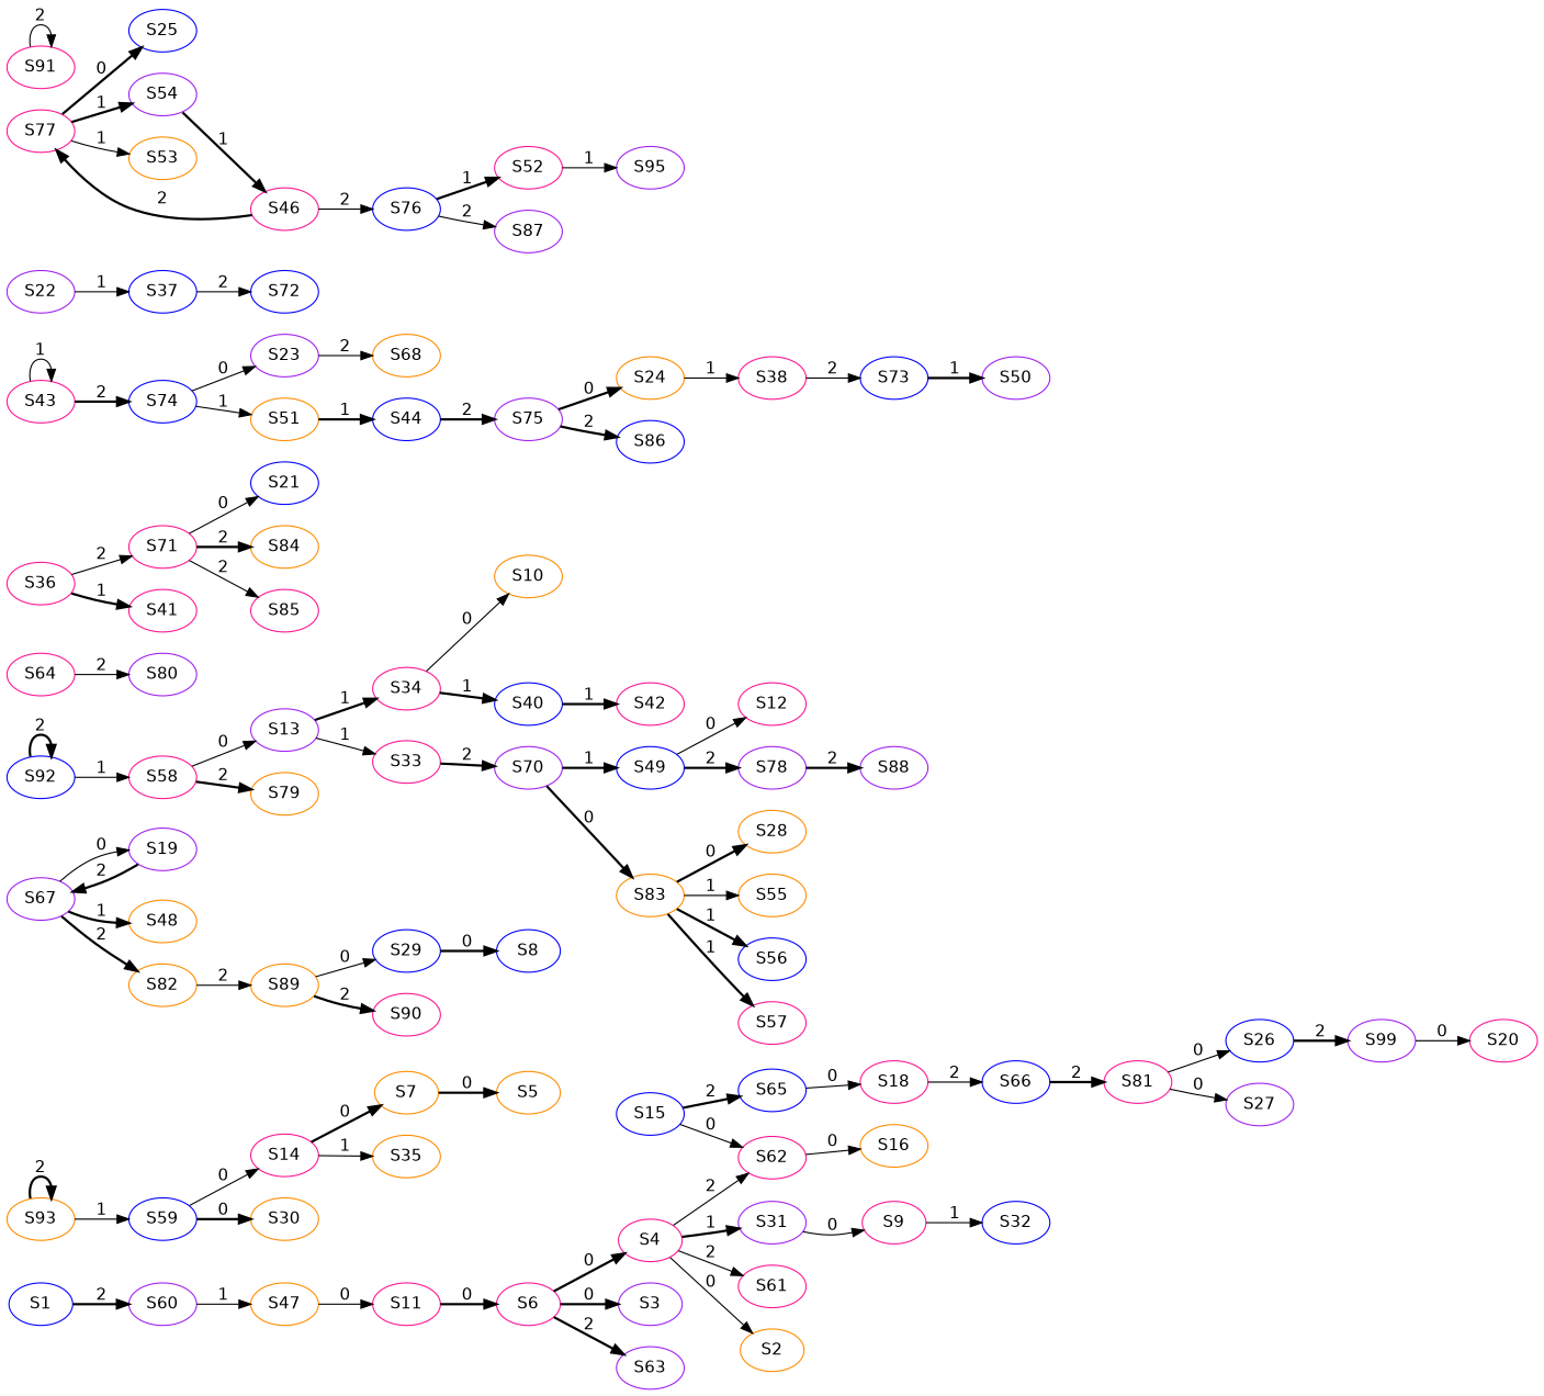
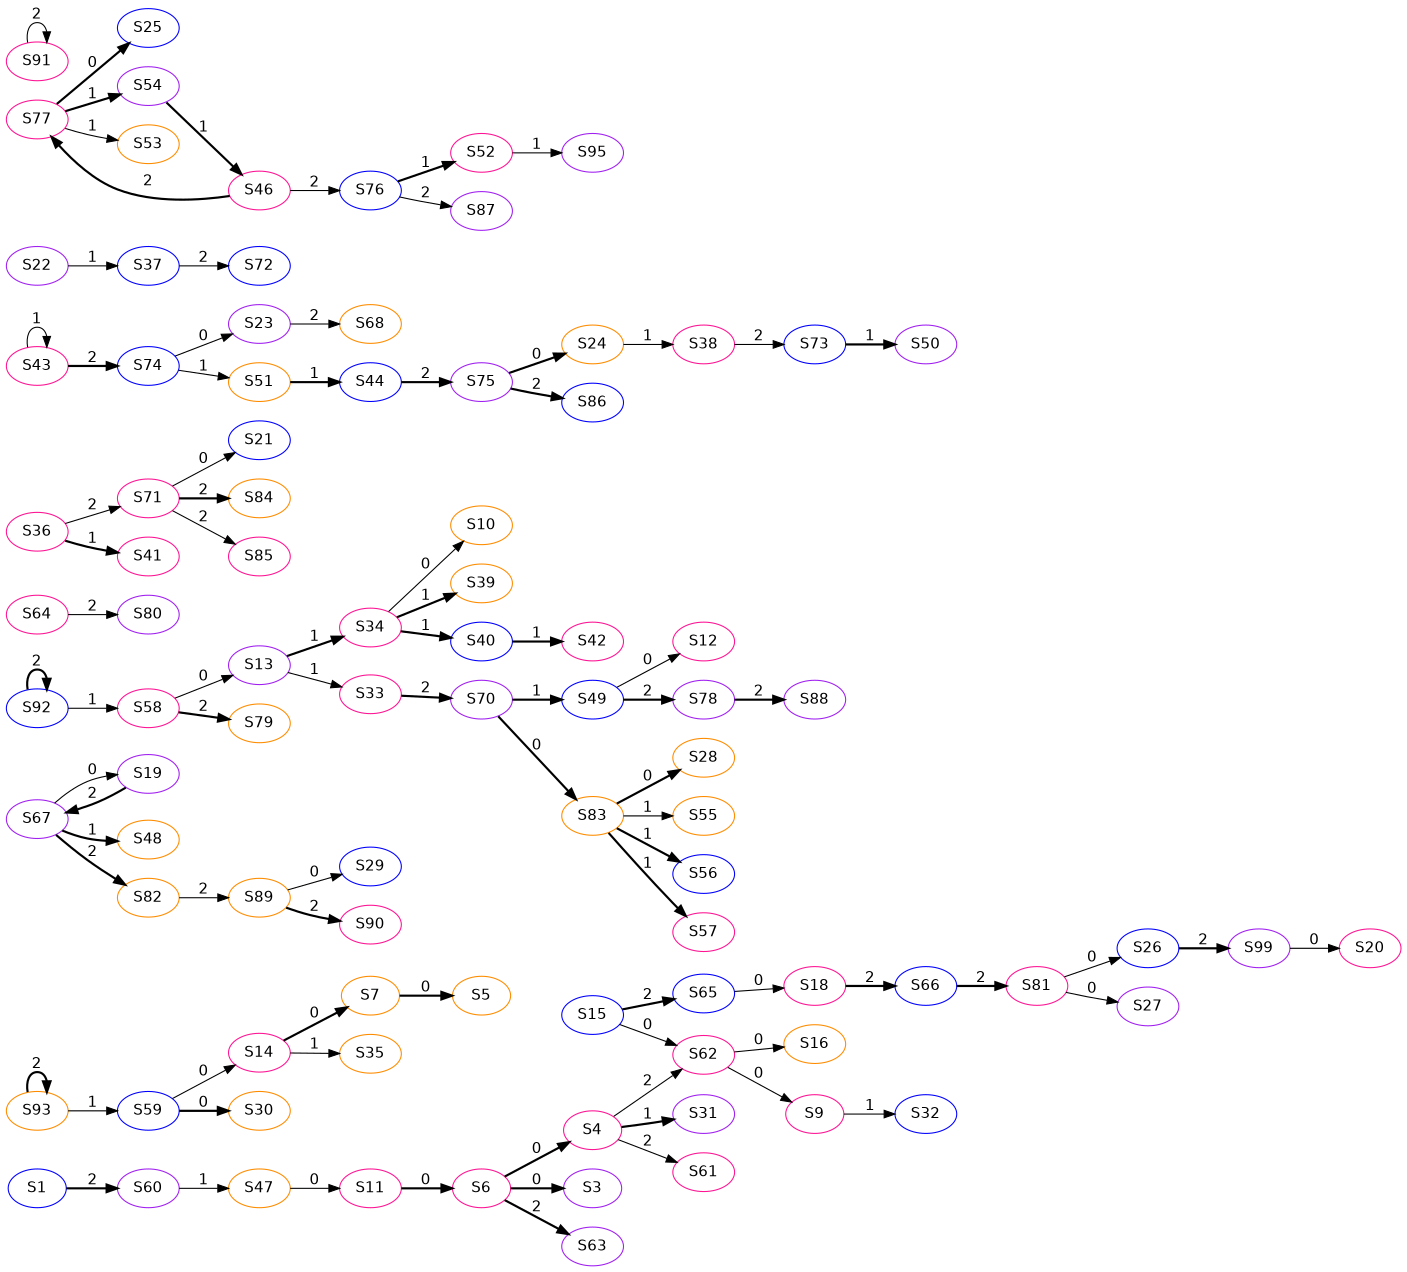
  strict digraph {
    fontname="DejaVu Sans"
    rankdir=LR
    node [color=deeppink fontname="DejaVu Sans"]
    edge [fontname="DejaVu Sans" style=bold]
-   S2 [color=darkorange]
    S4
    S31 [color=purple]
    S62
    S61
    S9
    S16 [color=darkorange]
    S6
    S3 [color=purple]
    S63 [color=purple]
    S7 [color=darkorange]
    S5 [color=darkorange]
    S11
    S14
    S35 [color=darkorange]
    S29 [color=blue]
-   S8 [color=blue]
    S32 [color=blue]
    S10 [color=darkorange]
    S34
+   S39 [color=darkorange]
    S40 [color=blue]
    S42
    S47 [color=darkorange]
    S49 [color=blue]
    S12
    S78 [color=purple]
    S88 [color=purple]
    S13 [color=purple]
    S58
    S79 [color=darkorange]
    S33
    S80 [color=purple]
    S64
    S70 [color=purple]
    S59 [color=blue]
    S30 [color=darkorange]
    S15 [color=blue]
    S65 [color=blue]
    S18
    S36
    S71
    S41
    S66 [color=blue]
    S81
    S67 [color=purple]
    S19 [color=purple]
    S48 [color=darkorange]
    S82 [color=darkorange]
    S89 [color=darkorange]
    n51 [color=purple label=S99]
    S20
    S21 [color=blue]
    S84 [color=darkorange]
    S85
    S74 [color=blue]
    S23 [color=purple]
    S51 [color=darkorange]
    S22 [color=purple]
    S37 [color=blue]
    S68 [color=darkorange]
    S44 [color=blue]
    S72 [color=blue]
    S75 [color=purple]
    S24 [color=darkorange]
    S86 [color=blue]
    S38
    S73 [color=blue]
    S25 [color=blue]
    S77
    S54 [color=purple]
    S53 [color=darkorange]
    S46
    S26 [color=blue]
    S27 [color=purple]
    S83 [color=darkorange]
    S28 [color=darkorange]
    S55 [color=darkorange]
    S56 [color=blue]
    S57
    S90
    S93 [color=darkorange]
    S50 [color=purple]
    S43
    n85 [color=purple label=S95]
    S52
    S76 [color=blue]
    S87 [color=purple]
    S60 [color=purple]
    S92 [color=blue]
    S1 [color=blue]
    S91
-   S4 -> S2 [label=0 style=solid]
    S4 -> S31 [label=1]
    S4 -> S62 [label=2 style=solid]
    S4 -> S61 [label=2 style=solid]
-   S31 -> S9 [label=0 style=solid]
+   S62 -> S9 [label=0 style=solid]
    S62 -> S16 [label=0 style=solid]
    S9 -> S32 [label=1 style=solid]
    S6 -> S4 [label=0]
    S6 -> S3 [label=0]
    S6 -> S63 [label=2]
    S7 -> S5 [label=0]
    S11 -> S6 [label=0]
    S14 -> S7 [label=0]
    S14 -> S35 [label=1 style=solid]
-   S29 -> S8 [label=0]
    S34 -> S10 [label=0 style=solid]
+   S34 -> S39 [label=1]
    S34 -> S40 [label=1]
    S40 -> S42 [label=1]
    S47 -> S11 [label=0 style=solid]
    S49 -> S12 [label=0 style=solid]
    S49 -> S78 [label=2]
    S78 -> S88 [label=2]
    S13 -> S34 [label=1]
    S13 -> S33 [label=1 style=solid]
    S58 -> S13 [label=0 style=solid]
    S58 -> S79 [label=2]
    S33 -> S70 [label=2]
    S64 -> S80 [label=2 style=solid]
    S70 -> S49 [label=1]
    S70 -> S83 [label=0]
    S59 -> S14 [label=0 style=solid]
    S59 -> S30 [label=0]
    S15 -> S62 [label=0 style=solid]
    S15 -> S65 [label=2]
    S65 -> S18 [label=0 style=solid]
-   S18 -> S66 [label=2 style=solid]
+   S18 -> S66 [label=2]
    S36 -> S71 [label=2 style=solid]
    S36 -> S41 [label=1]
    S71 -> S21 [label=0 style=solid]
    S71 -> S84 [label=2]
    S71 -> S85 [label=2 style=solid]
    S66 -> S81 [label=2]
    S81 -> S26 [label=0 style=solid]
    S81 -> S27 [label=0 style=solid]
    S67 -> S19 [label=0 style=solid]
    S67 -> S48 [label=1]
    S67 -> S82 [label=2]
    S19 -> S67 [label=2]
    S82 -> S89 [label=2 style=solid]
    S89 -> S29 [label=0 style=solid]
    S89 -> S90 [label=2]
    n51 -> S20 [label=0 style=solid]
    S74 -> S23 [label=0 style=solid]
    S74 -> S51 [label=1 style=solid]
    S23 -> S68 [label=2 style=solid]
    S51 -> S44 [label=1]
    S22 -> S37 [label=1 style=solid]
    S37 -> S72 [label=2 style=solid]
    S44 -> S75 [label=2]
    S75 -> S24 [label=0]
    S75 -> S86 [label=2]
    S24 -> S38 [label=1 style=solid]
    S38 -> S73 [label=2 style=solid]
    S73 -> S50 [label=1]
    S77 -> S25 [label=0]
    S77 -> S54 [label=1]
    S77 -> S53 [label=1 style=solid]
    S54 -> S46 [label=1]
    S46 -> S77 [label=2]
    S46 -> S76 [label=2 style=solid]
    S26 -> n51 [label=2]
    S83 -> S28 [label=0]
    S83 -> S55 [label=1 style=solid]
    S83 -> S56 [label=1]
    S83 -> S57 [label=1]
    S93 -> S59 [label=1 style=solid]
    S93 -> S93 [label=2]
    S43 -> S74 [label=2]
    S43 -> S43 [label=1 style=solid]
    S52 -> n85 [label=1 style=solid]
    S76 -> S52 [label=1]
    S76 -> S87 [label=2 style=solid]
    S60 -> S47 [label=1 style=solid]
    S92 -> S58 [label=1 style=solid]
    S92 -> S92 [label=2]
    S1 -> S60 [label=2]
    S91 -> S91 [label=2 style=solid]
  }
